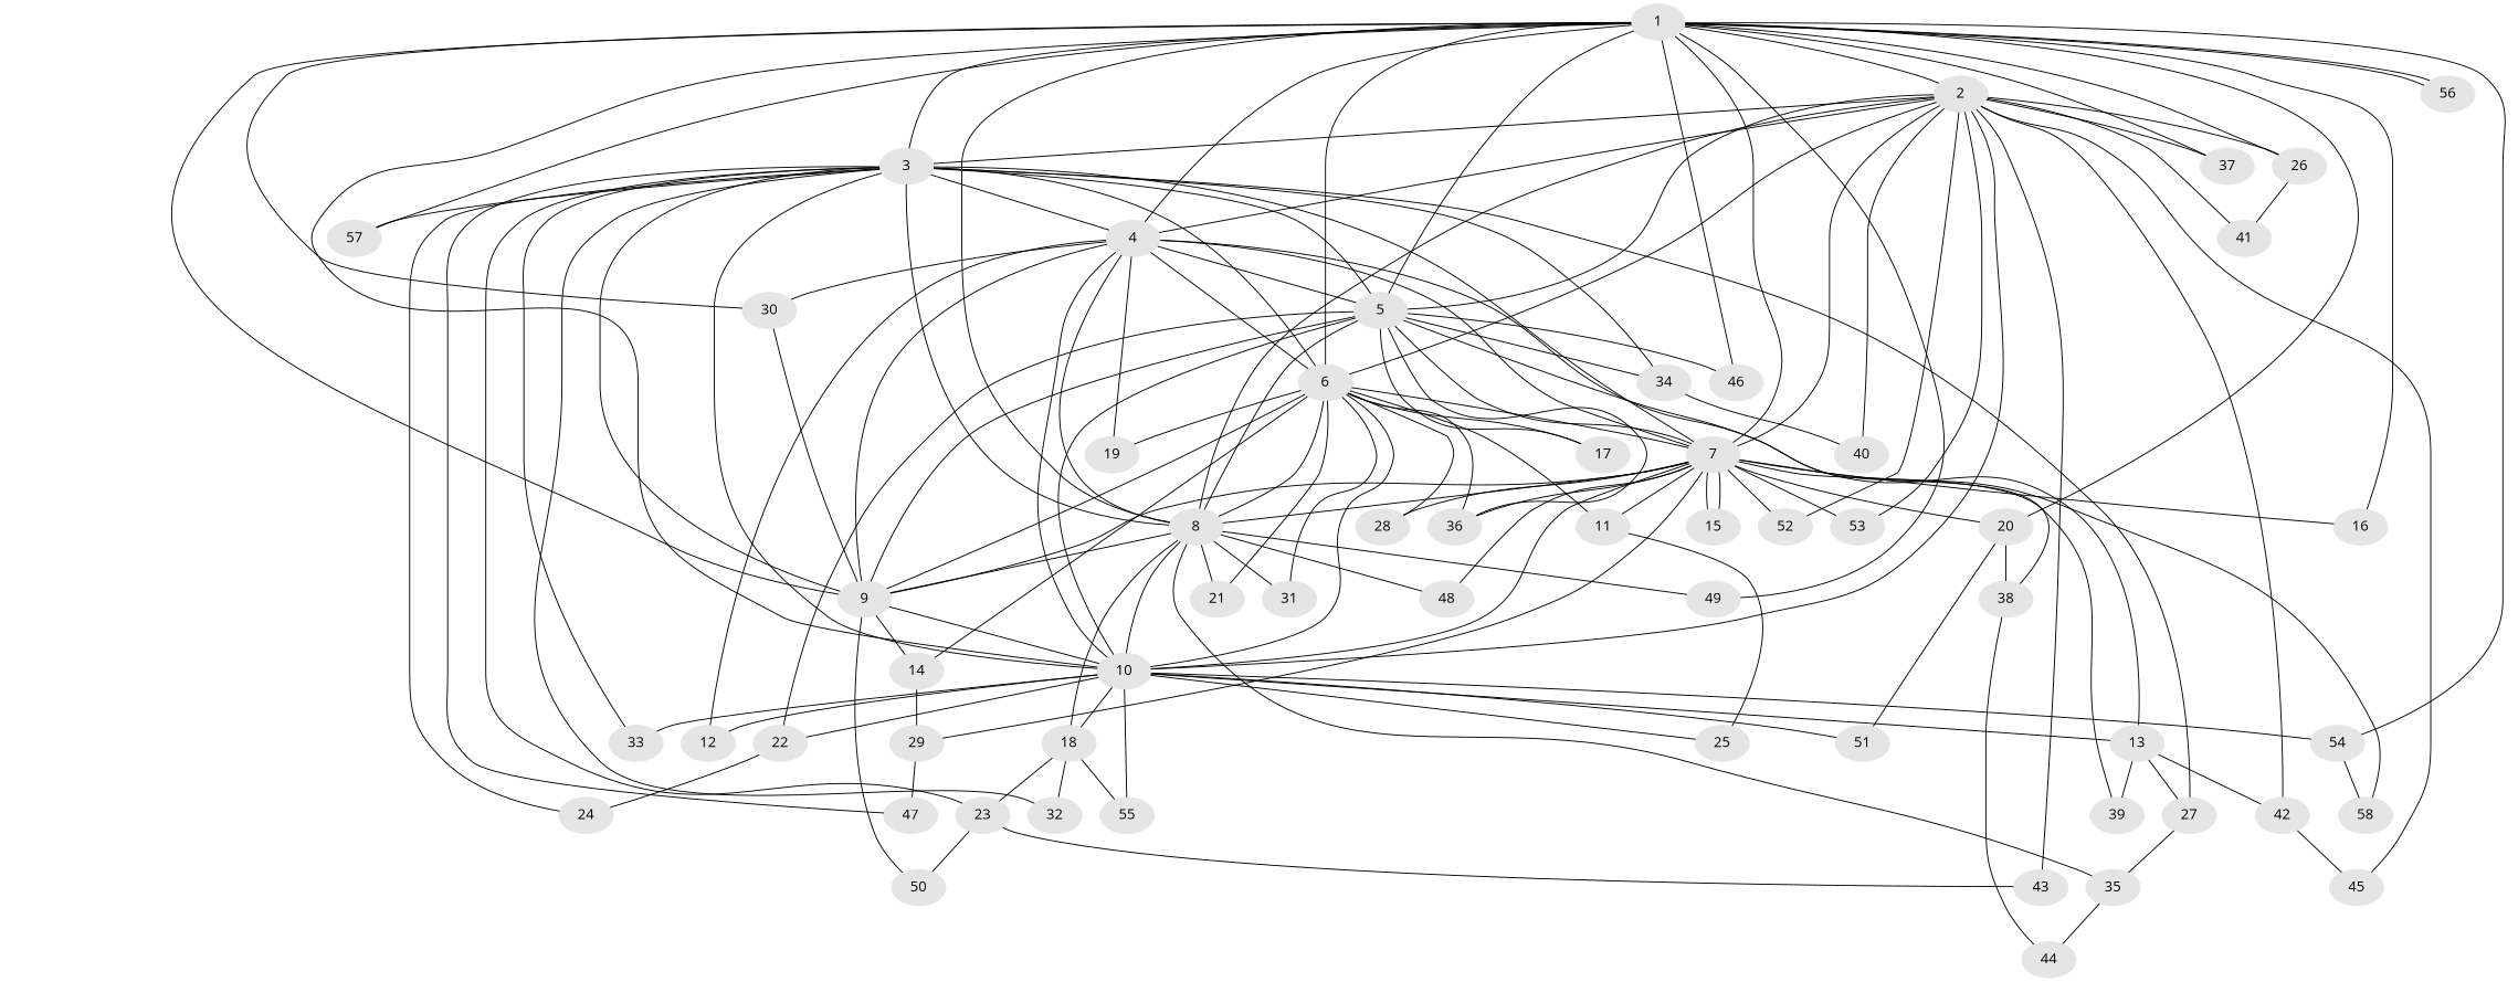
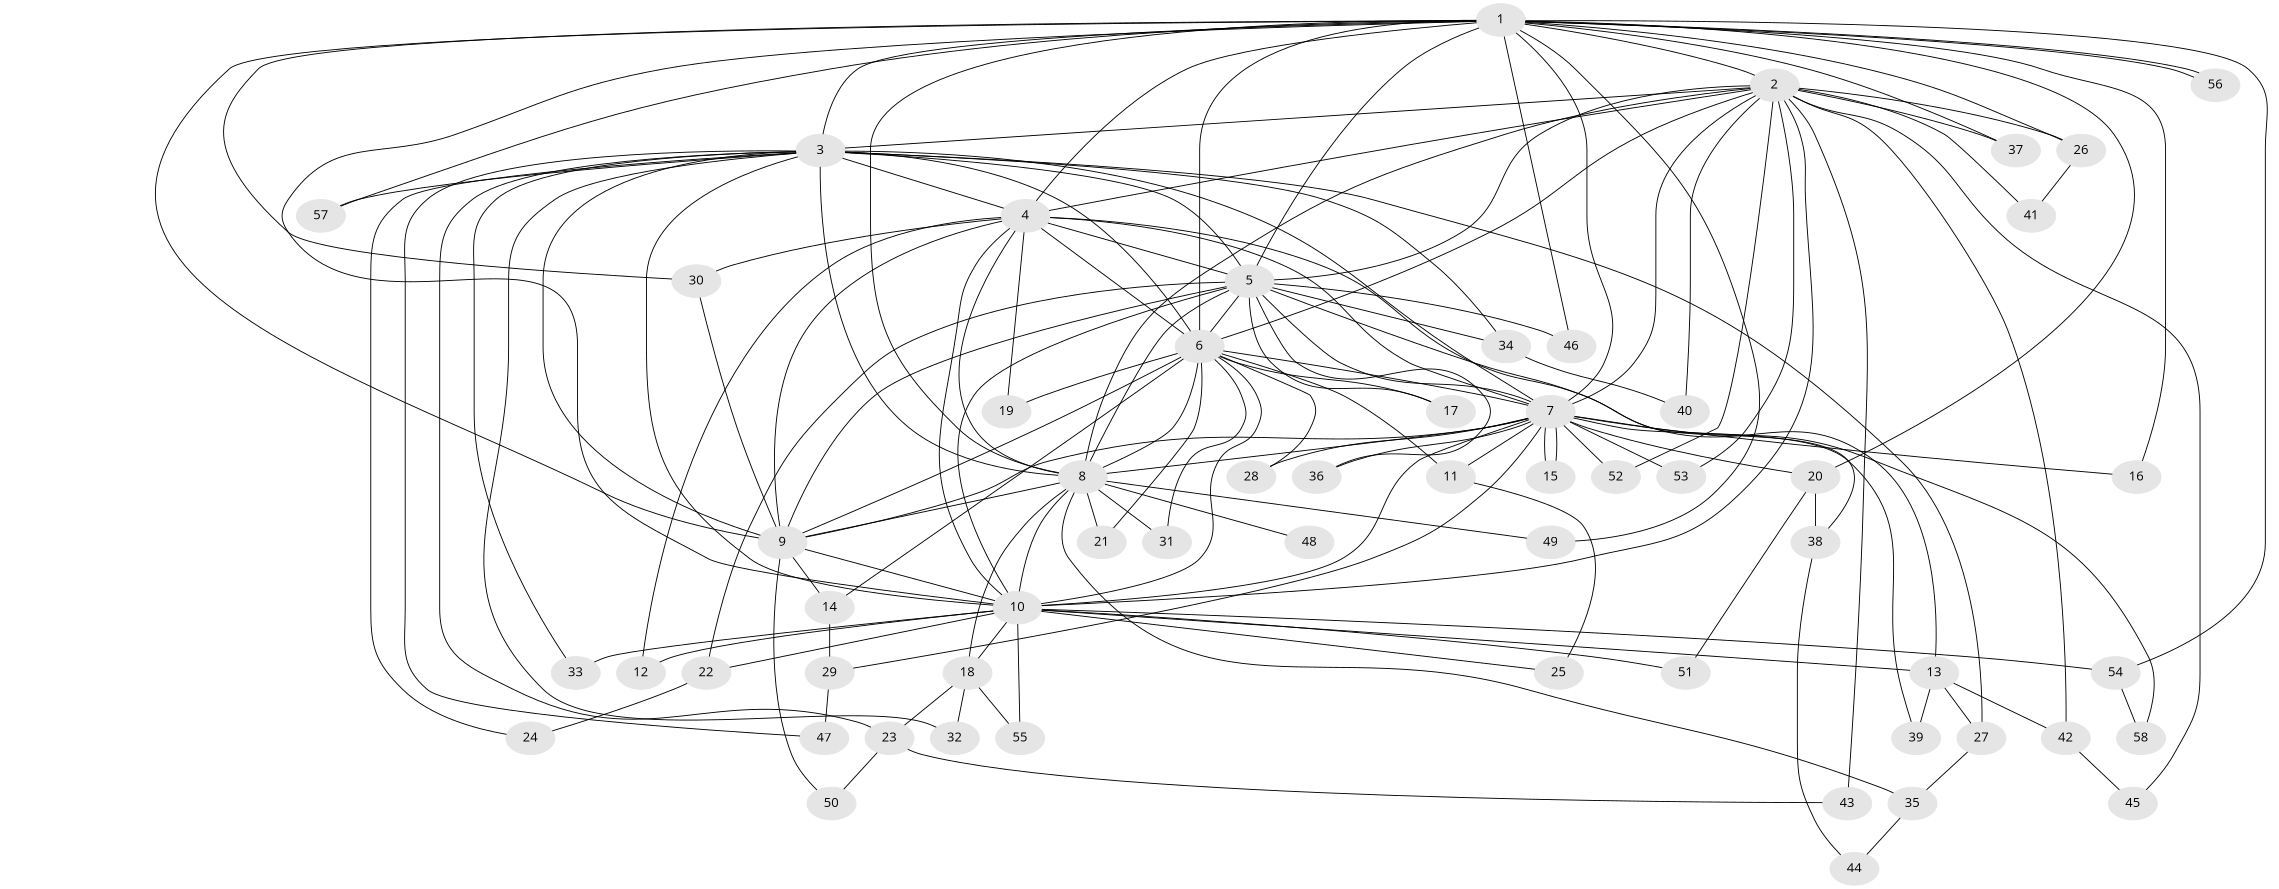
  graph {
    fontname="Open Sans"
    node [color=gray90 fontname="Open Sans" style=filled]
    edge [fontname="Open Sans"]
    1
    2
    3
    4
    5
    6
    7
    8
    9
    10
    16
    20
    26
    30
    37
    46
    49
    54
    56
    57
    40
    41
    42
    43
    45
    52
    53
    23
    24
    27
    32
    33
    34
    47
    12
    19
    38
    13
    17
    22
    36
    11
    14
    21
    28
    31
    15
    29
    39
    48
    58
    18
    35
    50
    25
    51
    55
    44
    1 -- 2
    1 -- 3
    1 -- 4
    1 -- 5
    1 -- 6
    1 -- 7
    1 -- 8
    1 -- 9
    1 -- 10
    1 -- 16
    1 -- 20
    1 -- 26
    1 -- 30
    1 -- 37
    1 -- 46
    1 -- 49
    1 -- 54
    1 -- 56
    1 -- 56
    1 -- 57
    2 -- 3
    2 -- 4
    2 -- 5
    2 -- 6
    2 -- 7
    2 -- 8
    2 -- 10
    2 -- 26
    2 -- 37
    2 -- 40
    2 -- 41
    2 -- 42
    2 -- 43
    2 -- 45
    2 -- 52
    2 -- 53
    3 -- 4
    3 -- 5
    3 -- 6
    3 -- 7
    3 -- 8
    3 -- 9
    3 -- 10
    3 -- 57
    3 -- 23
    3 -- 24
    3 -- 27
    3 -- 32
    3 -- 33
    3 -- 34
    3 -- 47
    4 -- 5
    4 -- 6
    4 -- 7
    4 -- 8
    4 -- 9
    4 -- 10
    4 -- 30
    4 -- 12
    4 -- 19
    4 -- 38
-   36 -- 6
+   5 -- 6
    5 -- 7
    5 -- 8
    5 -- 9
    5 -- 10
    5 -- 46
    5 -- 34
    5 -- 13
    5 -- 17
    5 -- 22
    5 -- 36
    6 -- 7
    6 -- 8
    6 -- 9
    6 -- 10
    6 -- 19
    6 -- 17
    6 -- 11
    6 -- 14
    6 -- 21
    6 -- 28
    6 -- 31
    7 -- 8
    7 -- 9
    7 -- 10
    7 -- 16
    7 -- 20
    7 -- 52
    7 -- 53
    7 -- 36
    7 -- 11
    7 -- 28
    7 -- 15
    7 -- 15
    7 -- 29
    7 -- 39
-   7 -- 48
    7 -- 58
    8 -- 9
    8 -- 10
    8 -- 49
    8 -- 21
    8 -- 31
    8 -- 48
    8 -- 18
    8 -- 35
    9 -- 10
    9 -- 14
    9 -- 50
    10 -- 54
    10 -- 33
    10 -- 12
    10 -- 13
    10 -- 22
    10 -- 18
    10 -- 25
    10 -- 51
    10 -- 55
    20 -- 38
    20 -- 51
    26 -- 41
    30 -- 9
    54 -- 58
    42 -- 45
    23 -- 43
    23 -- 50
    27 -- 35
    34 -- 40
    38 -- 44
    13 -- 42
    13 -- 27
    13 -- 39
    22 -- 24
    11 -- 25
    14 -- 29
    29 -- 47
    18 -- 23
    18 -- 32
    18 -- 55
    35 -- 44
  }
